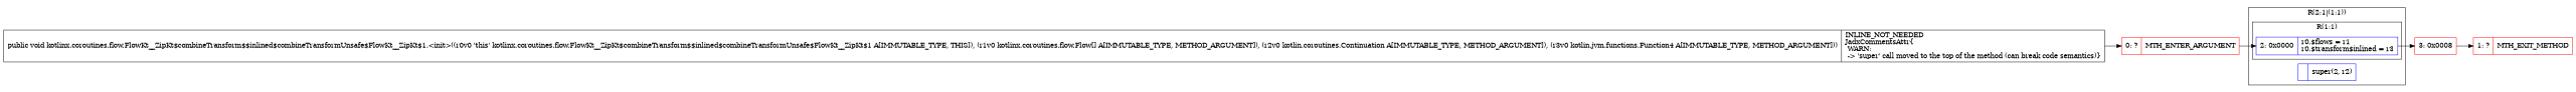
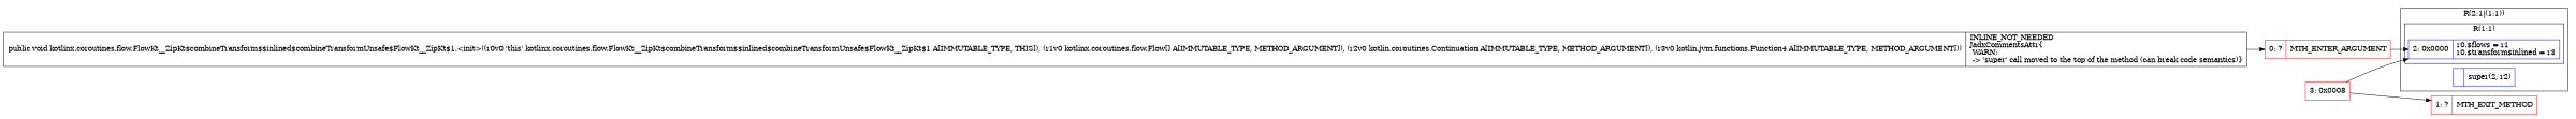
  digraph {
    rankdir=LR
    node [color=red shape=record]
    n1 [color=blue label="{2\:\ 0x0000|r0.$flows = r1\lr0.$transform$inlined = r3\l}"]
    n2 [color=blue label="{|super(2, r2)\l}"]
    n3 [label="{3\:\ 0x0008}"]
    n4 [label="{1\:\ ?|MTH_EXIT_METHOD\l}"]
    n5 [label="{0\:\ ?|MTH_ENTER_ARGUMENT\l}"]
    n6 [label="{public void kotlinx.coroutines.flow.FlowKt__ZipKt$combineTransform$$inlined$combineTransformUnsafe$FlowKt__ZipKt$1.\<init\>((r0v0 'this' kotlinx.coroutines.flow.FlowKt__ZipKt$combineTransform$$inlined$combineTransformUnsafe$FlowKt__ZipKt$1 A[IMMUTABLE_TYPE, THIS]), (r1v0 kotlinx.coroutines.flow.Flow[] A[IMMUTABLE_TYPE, METHOD_ARGUMENT]), (r2v0 kotlin.coroutines.Continuation A[IMMUTABLE_TYPE, METHOD_ARGUMENT]), (r3v0 kotlin.jvm.functions.Function4 A[IMMUTABLE_TYPE, METHOD_ARGUMENT]))  | INLINE_NOT_NEEDED\lJadxCommentsAttr\{\l WARN: \l \-\> 'super' call moved to the top of the method (can break code semantics)\}\l}" color=""]
    subgraph cluster_1 {
      label="R(2:1|(1:1))"
      n2
      subgraph cluster_2 {
        label="R(1:1)"
        n1
      }
    }
-   n1 -> n3
+   n3 -> n1
    n3 -> n4
    n5 -> n1
    n6 -> n5
  }
